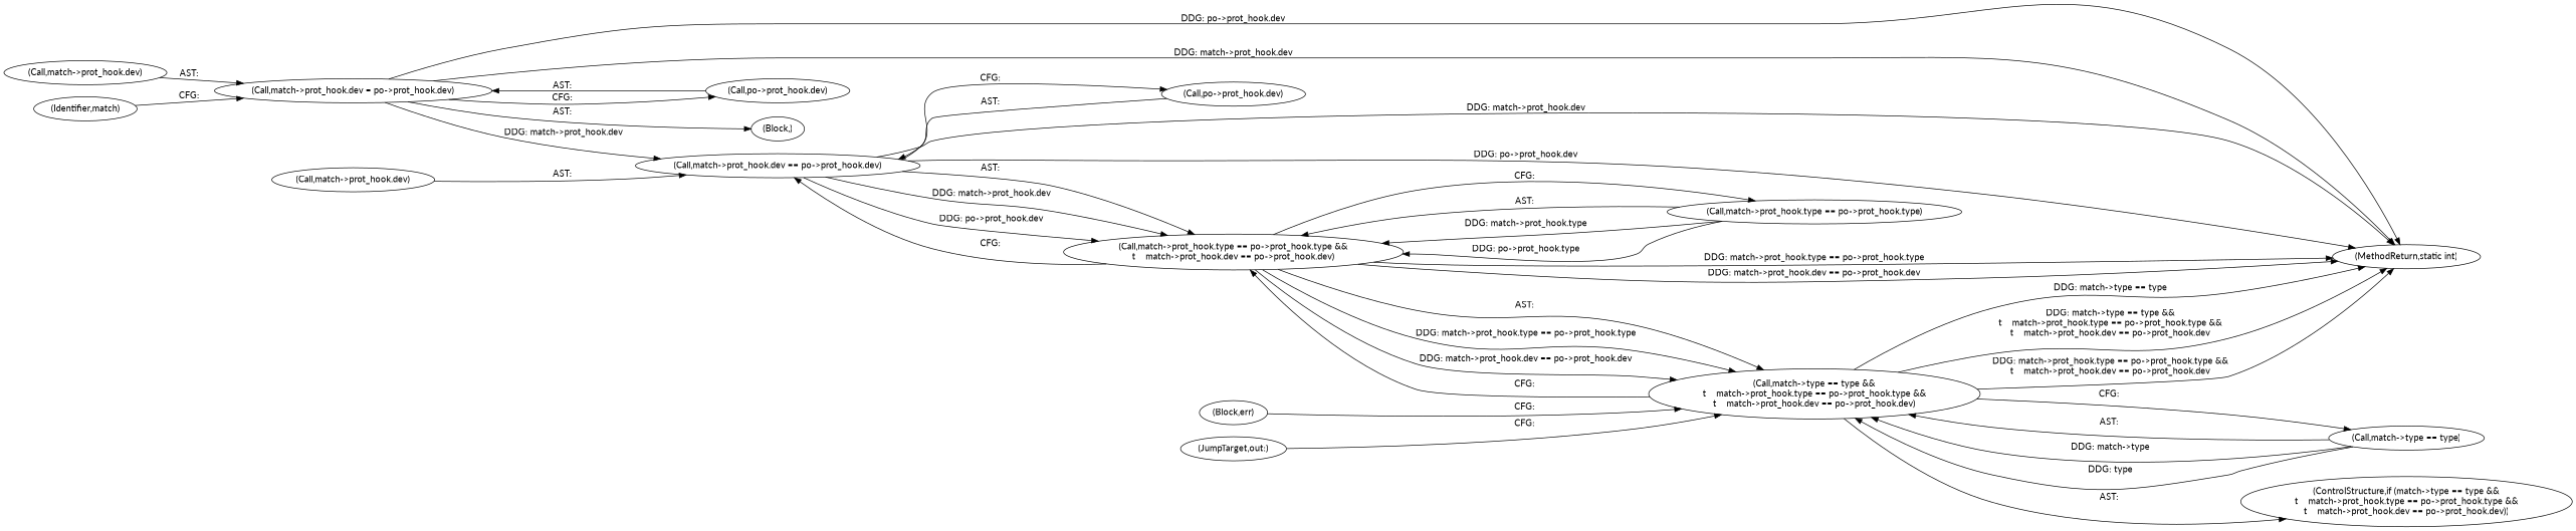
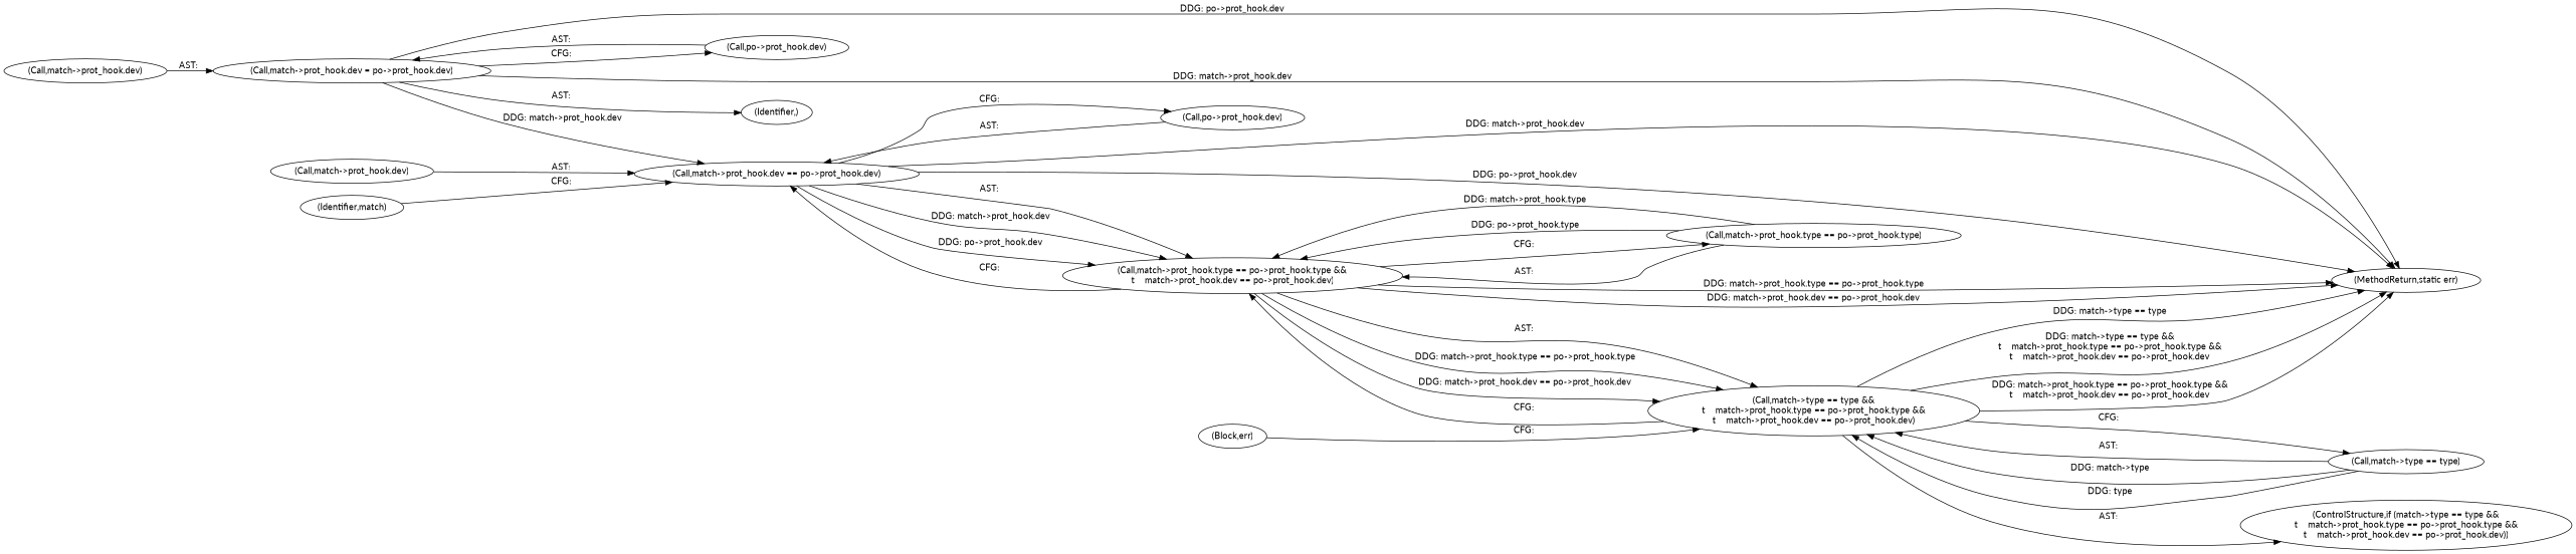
  digraph {
    fontname=Lato
    rankdir=LR
    node [fontname=Lato]
    edge [fontname=Lato]
    n1 [label="(Call,match->prot_hook.dev == po->prot_hook.dev)"]
    n2 [label="(Call,match->prot_hook.type == po->prot_hook.type &&\n\t    match->prot_hook.dev == po->prot_hook.dev)"]
-   n3 [label="(MethodReturn,static int)"]
+   n3 [label="(MethodReturn,static err)"]
    n4 [label="(Call,po->prot_hook.dev)"]
    n5 [label="(Call,match->type == type &&\n\t    match->prot_hook.type == po->prot_hook.type &&\n\t    match->prot_hook.dev == po->prot_hook.dev)"]
    n6 [label="(Call,match->prot_hook.type == po->prot_hook.type)"]
    n7 [label="(Call,match->prot_hook.dev = po->prot_hook.dev)"]
-   n8 [label="(Block,)"]
+   n8 [label="(Identifier,)"]
    n9 [label="(Call,po->prot_hook.dev)"]
    n10 [label="(Call,match->type == type)"]
    n11 [label="(ControlStructure,if (match->type == type &&\n\t    match->prot_hook.type == po->prot_hook.type &&\n\t    match->prot_hook.dev == po->prot_hook.dev))"]
    n12 [label="(Block,err)"]
    n13 [label="(Call,match->prot_hook.dev)"]
    n14 [label="(Call,match->prot_hook.dev)"]
    n15 [label="(Identifier,match)"]
-   n16 [label="(JumpTarget,out:)"]
    n1 -> n2 [label="AST: "]
    n1 -> n2 [label="DDG: match->prot_hook.dev"]
    n1 -> n2 [label="DDG: po->prot_hook.dev"]
    n1 -> n3 [label="DDG: match->prot_hook.dev"]
    n1 -> n3 [label="DDG: po->prot_hook.dev"]
    n1 -> n4 [label="CFG: "]
    n2 -> n1 [label="CFG: "]
    n2 -> n3 [label="DDG: match->prot_hook.type == po->prot_hook.type"]
    n2 -> n3 [label="DDG: match->prot_hook.dev == po->prot_hook.dev"]
    n2 -> n5 [label="AST: "]
    n2 -> n5 [label="DDG: match->prot_hook.type == po->prot_hook.type"]
    n2 -> n5 [label="DDG: match->prot_hook.dev == po->prot_hook.dev"]
    n2 -> n6 [label="CFG: "]
    n4 -> n1 [label="AST: "]
    n5 -> n2 [label="CFG: "]
    n5 -> n3 [label="DDG: match->type == type &&\n\t    match->prot_hook.type == po->prot_hook.type &&\n\t    match->prot_hook.dev == po->prot_hook.dev"]
    n5 -> n3 [label="DDG: match->prot_hook.type == po->prot_hook.type &&\n\t    match->prot_hook.dev == po->prot_hook.dev"]
    n5 -> n3 [label="DDG: match->type == type"]
    n5 -> n10 [label="CFG: "]
    n5 -> n11 [label="AST: "]
    n6 -> n2 [label="AST: "]
    n6 -> n2 [label="DDG: match->prot_hook.type"]
    n6 -> n2 [label="DDG: po->prot_hook.type"]
    n7 -> n1 [label="DDG: match->prot_hook.dev"]
    n7 -> n3 [label="DDG: po->prot_hook.dev"]
    n7 -> n3 [label="DDG: match->prot_hook.dev"]
    n7 -> n8 [label="AST: "]
    n7 -> n9 [label="CFG: "]
    n9 -> n7 [label="AST: "]
    n10 -> n5 [label="AST: "]
    n10 -> n5 [label="DDG: match->type"]
    n10 -> n5 [label="DDG: type"]
    n12 -> n5 [label="CFG: "]
    n13 -> n1 [label="AST: "]
    n14 -> n7 [label="AST: "]
-   n15 -> n7 [label="CFG: "]
-   n16 -> n5 [label="CFG: "]
+   n15 -> n1 [label="CFG: "]
  }
